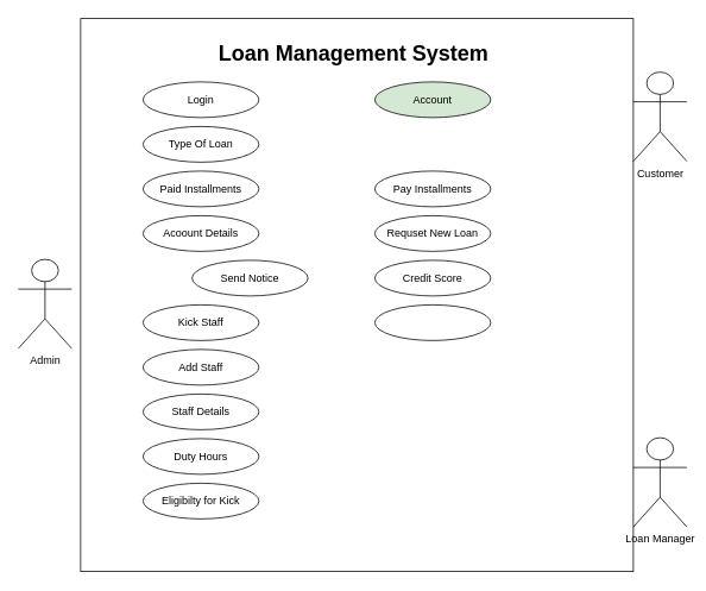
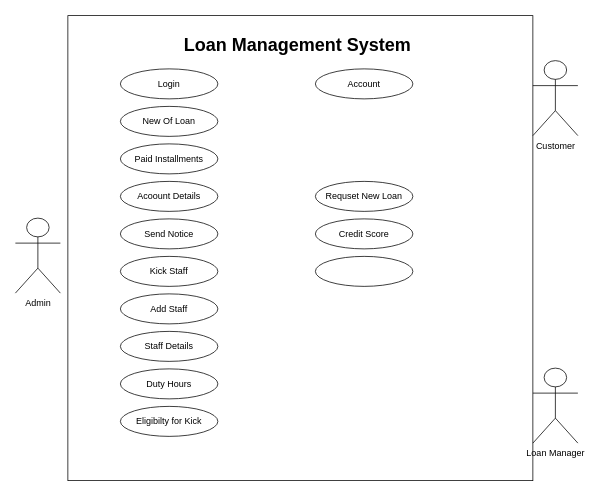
  <mxCell id="0" />
  <mxCell id="1" parent="0" />
  <mxCell id="2" value="Admin" style="shape=umlActor;verticalLabelPosition=bottom;verticalAlign=top;html=1;outlineConnect=0;" parent="1" vertex="1"><mxGeometry x="20" y="290" width="60" height="100" as="geometry" /></mxCell>
  <mxCell id="3" value="" style="whiteSpace=wrap;html=1;aspect=fixed;" parent="1" vertex="1"><mxGeometry x="90" y="20" width="620" height="620" as="geometry" /></mxCell>
  <mxCell id="4" value="Customer" style="shape=umlActor;verticalLabelPosition=bottom;verticalAlign=top;html=1;outlineConnect=0;" parent="1" vertex="1"><mxGeometry x="710" y="80" width="60" height="100" as="geometry" /></mxCell>
  <mxCell id="5" value="Loan Manager" style="shape=umlActor;verticalLabelPosition=bottom;verticalAlign=top;html=1;outlineConnect=0;" parent="1" vertex="1"><mxGeometry x="710" y="490" width="60" height="100" as="geometry" /></mxCell>
  <mxCell id="6" value="Login" style="ellipse;whiteSpace=wrap;html=1;" parent="1" vertex="1"><mxGeometry x="160" y="91" width="130" height="40" as="geometry" /></mxCell>
- <mxCell id="7" value="Type Of Loan" style="ellipse;whiteSpace=wrap;html=1;" parent="1" vertex="1"><mxGeometry x="160" y="141" width="130" height="40" as="geometry" /></mxCell>
+ <mxCell id="7" value="New Of Loan" style="ellipse;whiteSpace=wrap;html=1;" parent="1" vertex="1"><mxGeometry x="160" y="141" width="130" height="40" as="geometry" /></mxCell>
  <mxCell id="8" value="Paid Installments" style="ellipse;whiteSpace=wrap;html=1;" parent="1" vertex="1"><mxGeometry x="160" y="191" width="130" height="40" as="geometry" /></mxCell>
  <mxCell id="9" value="Acoount Details" style="ellipse;whiteSpace=wrap;html=1;" parent="1" vertex="1"><mxGeometry x="160" y="241" width="130" height="40" as="geometry" /></mxCell>
- <mxCell id="10" value="Send Notice" style="ellipse;whiteSpace=wrap;html=1;" parent="1" vertex="1"><mxGeometry x="215" y="291" width="130" height="40" as="geometry" /></mxCell>
+ <mxCell id="10" value="Send Notice" style="ellipse;whiteSpace=wrap;html=1;" parent="1" vertex="1"><mxGeometry x="160" y="291" width="130" height="40" as="geometry" /></mxCell>
  <mxCell id="11" value="Kick Staff" style="ellipse;whiteSpace=wrap;html=1;" parent="1" vertex="1"><mxGeometry x="160" y="341" width="130" height="40" as="geometry" /></mxCell>
  <mxCell id="12" value="Add Staff" style="ellipse;whiteSpace=wrap;html=1;" parent="1" vertex="1"><mxGeometry x="160" y="391" width="130" height="40" as="geometry" /></mxCell>
  <mxCell id="13" value="Staff Details" style="ellipse;whiteSpace=wrap;html=1;" parent="1" vertex="1"><mxGeometry x="160" y="441" width="130" height="40" as="geometry" /></mxCell>
  <mxCell id="14" value="Duty Hours" style="ellipse;whiteSpace=wrap;html=1;" parent="1" vertex="1"><mxGeometry x="160" y="491" width="130" height="40" as="geometry" /></mxCell>
  <mxCell id="15" value="Eligibilty for Kick" style="ellipse;whiteSpace=wrap;html=1;container=1;" parent="1" vertex="1"><mxGeometry x="160" y="541" width="130" height="40" as="geometry" /></mxCell>
- <mxCell id="16" value="Account&lt;br&gt;" style="ellipse;whiteSpace=wrap;html=1;fillColor=#d5e8d4;" parent="1" vertex="1"><mxGeometry x="420" y="91" width="130" height="40" as="geometry" /></mxCell>
+ <mxCell id="16" value="Account&lt;br&gt;" style="ellipse;whiteSpace=wrap;html=1;" parent="1" vertex="1"><mxGeometry x="420" y="91" width="130" height="40" as="geometry" /></mxCell>
  <mxCell id="17" value="&lt;h1&gt;Loan Management System&lt;/h1&gt;" style="text;html=1;strokeColor=none;fillColor=none;spacing=5;spacingTop=-20;whiteSpace=wrap;overflow=hidden;rounded=0;" parent="1" vertex="1"><mxGeometry x="240" y="40" width="340" height="40" as="geometry" /></mxCell>
- <mxCell id="18" value="Pay Installments" style="ellipse;whiteSpace=wrap;html=1;" parent="1" vertex="1"><mxGeometry x="420" y="191" width="130" height="40" as="geometry" /></mxCell>
  <mxCell id="19" value="Requset New Loan" style="ellipse;whiteSpace=wrap;html=1;" parent="1" vertex="1"><mxGeometry x="420" y="241" width="130" height="40" as="geometry" /></mxCell>
  <mxCell id="20" value="Credit Score" style="ellipse;whiteSpace=wrap;html=1;" parent="1" vertex="1"><mxGeometry x="420" y="291" width="130" height="40" as="geometry" /></mxCell>
  <mxCell id="21" value="" style="ellipse;whiteSpace=wrap;html=1;" parent="1" vertex="1"><mxGeometry x="420" y="341" width="130" height="40" as="geometry" /></mxCell>
